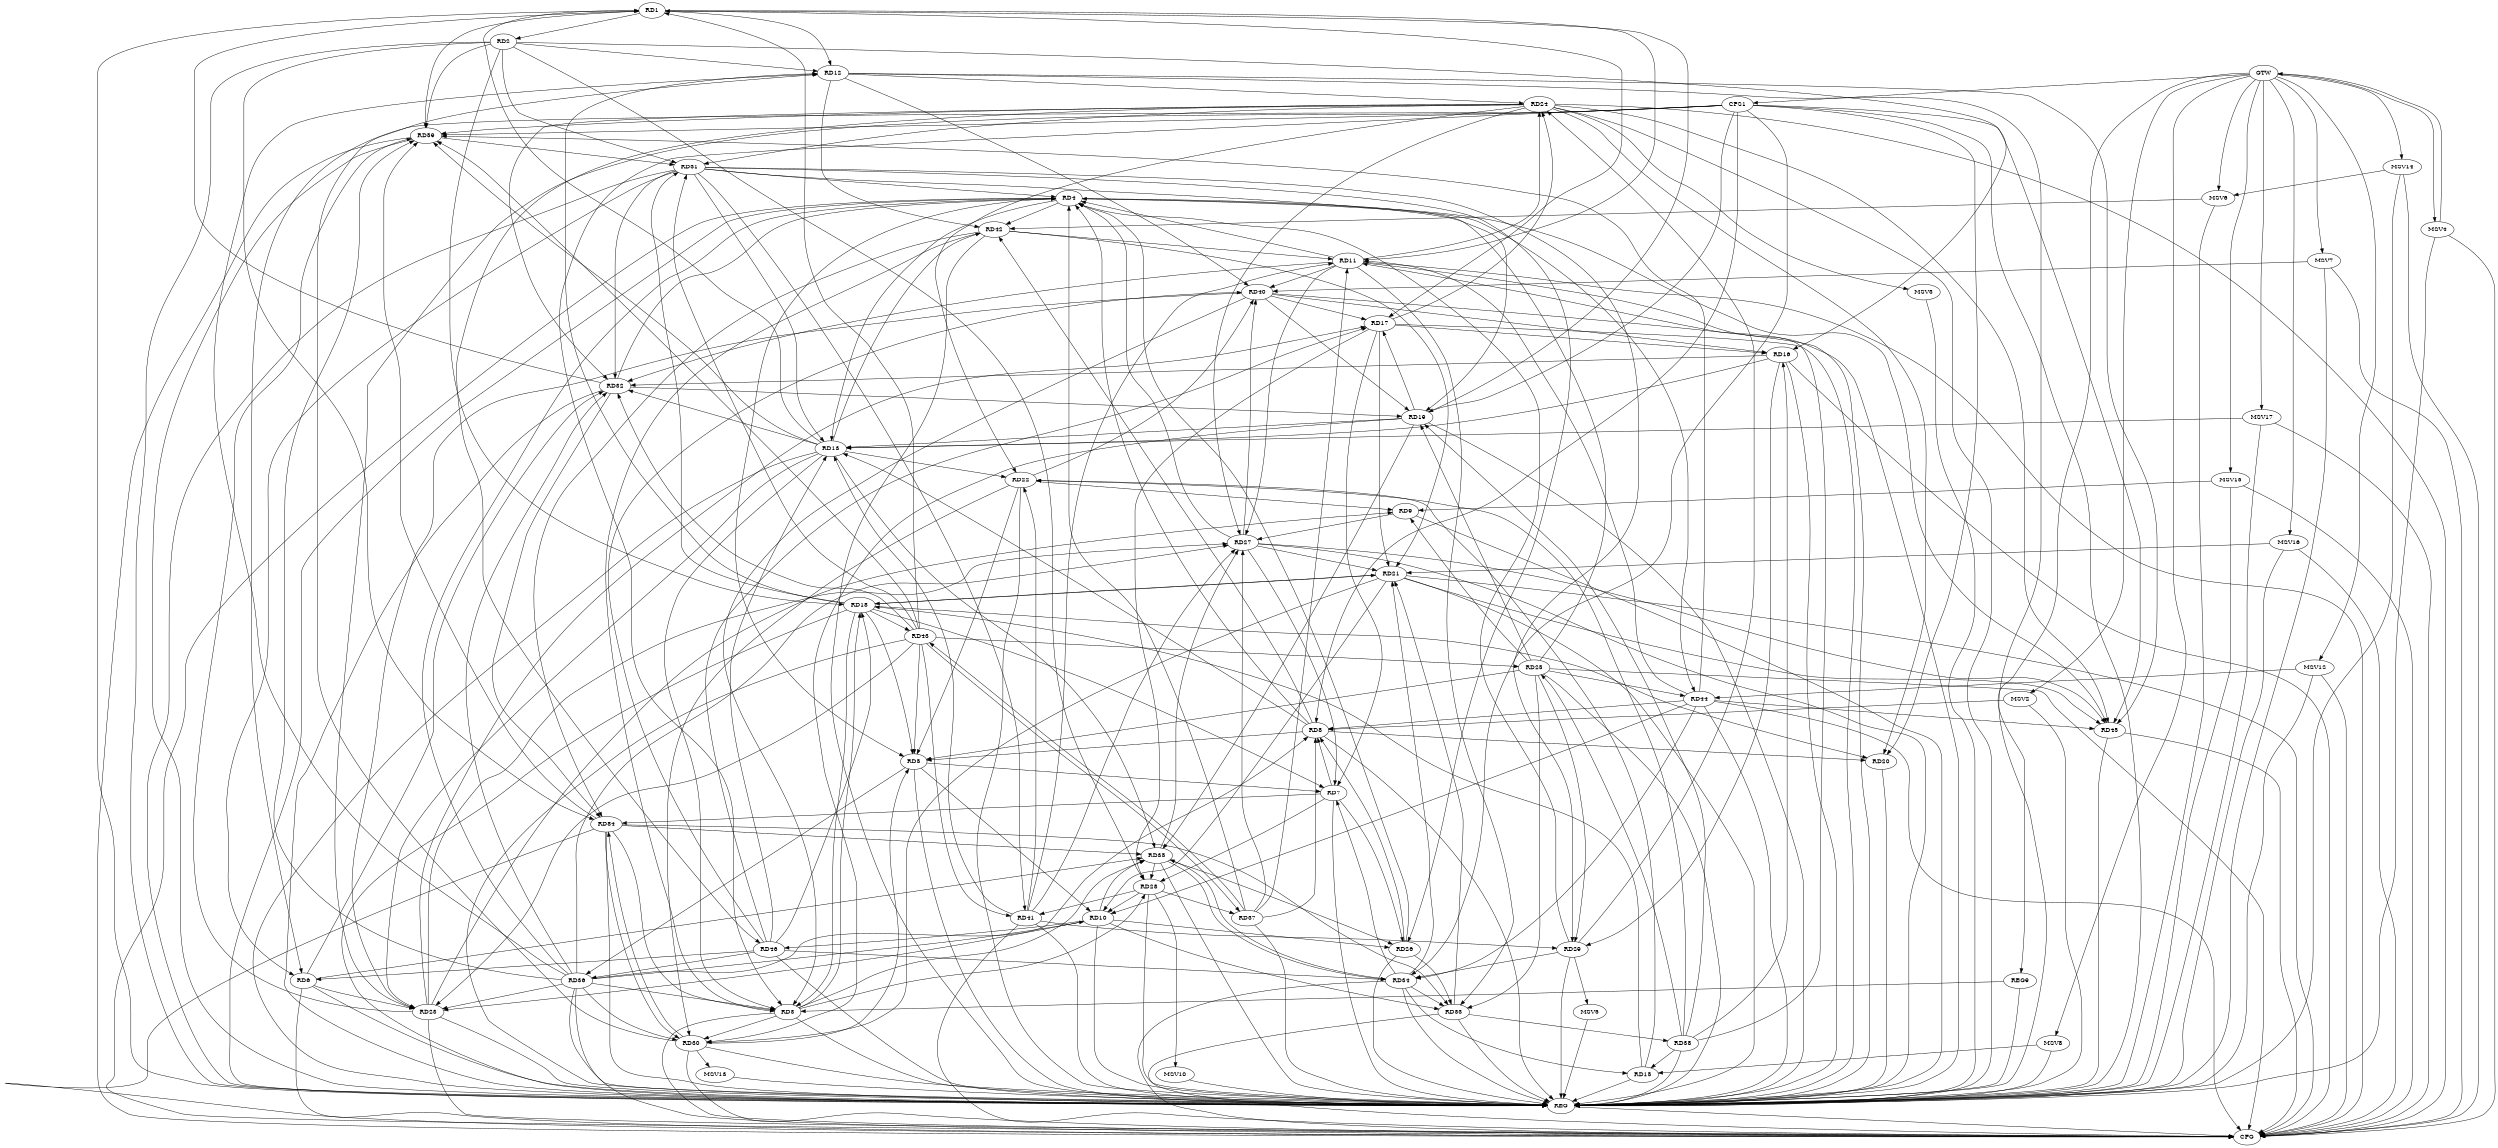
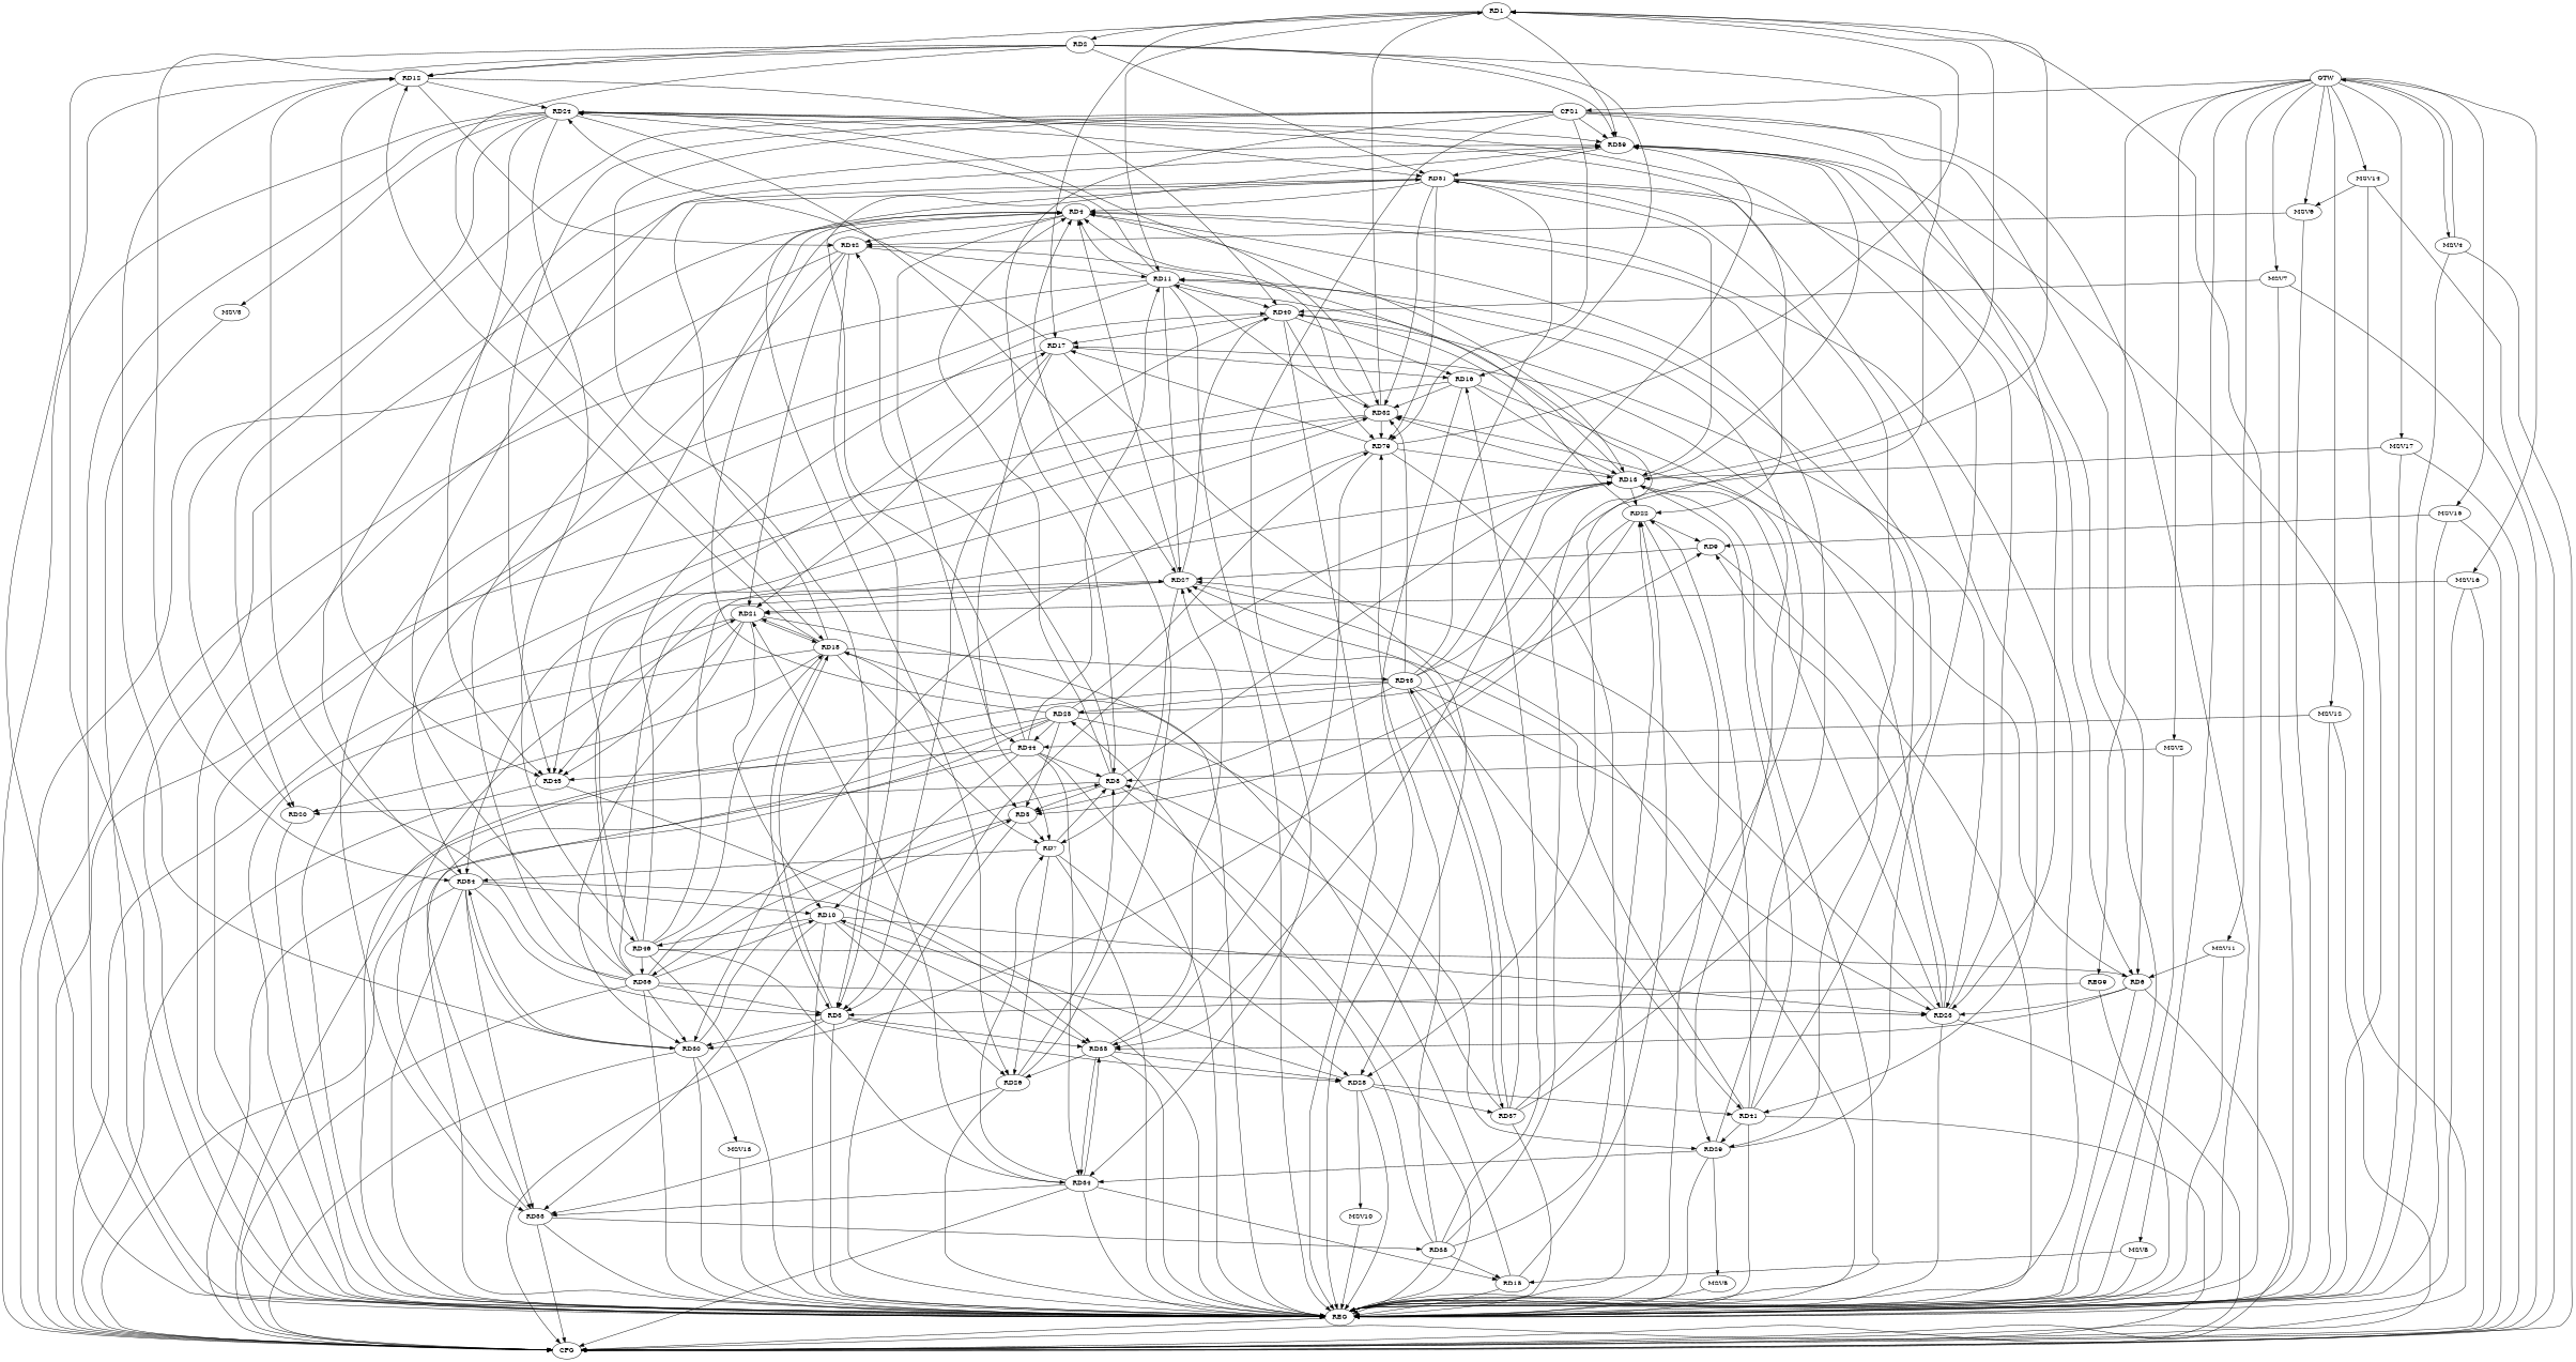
  strict digraph {
    n1 [label=RD1]
    n2 [label=RD2]
    n3 [label=RD11]
    n4 [label=RD12]
    n5 [label=RD17]
    n6 [label=RD59]
    n7 [label=REG]
    n8 [label=RD84]
    n9 [label=RD16]
    n10 [label=RD18]
    n11 [label=RD28]
    n12 [label=RD31]
    n13 [label=CFG]
    n14 [label=RD4]
    n15 [label=RD32]
    n16 [label=RD27]
    n17 [label=RD33]
    n18 [label=RD24]
    n19 [label=RD40]
    n20 [label=RD42]
    n21 [label=RD45]
    n22 [label=RD7]
    n23 [label=RD21]
    n24 [label=RD3]
    n25 [label=RD30]
    n26 [label=RD35]
    n27 [label=RD10]
    n28 [label=RD13]
    n29 [label=RD29]
    n30 [label=RD5]
    n31 [label=RD20]
    n32 [label=RD43]
    n33 [label=RD37]
    n34 [label=RD41]
    n35 [label=MSV10]
    n36 [label=RD6]
    n37 [label=RD26]
-   n38 [label=RD19]
+   n38 [label=RD79]
    n39 [label=MSV13]
    n40 [label=RD34]
    n41 [label=RD44]
    n42 [label=RD36]
    n43 [label=RD23]
    n44 [label=RD22]
    n45 [label=RD8]
    n46 [label=RD9]
    n47 [label=RD46]
    n48 [label=RD38]
    n49 [label=MSV3]
    n50 [label=RD15]
    n51 [label=MSV5]
    n52 [label=RD25]
    n53 [label=CPS1]
    n54 [label=GTW]
    n55 [label=MSV2]
    n56 [label=MSV4]
    n57 [label=MSV6]
    n58 [label=MSV7]
    n59 [label=MSV8]
    n60 [label=REG9]
+   n61 [label=MSV11]
    n62 [label=MSV12]
    n63 [label=MSV14]
    n64 [label=MSV15]
    n65 [label=MSV16]
    n66 [label=MSV17]
    n1 -> n2
    n1 -> n3
    n1 -> n4
    n1 -> n5
    n1 -> n6
    n1 -> n7
    n2 -> n4
    n2 -> n6
    n2 -> n7
    n2 -> n8
    n2 -> n9
    n2 -> n10
    n2 -> n11
    n2 -> n12
    n3 -> n7
    n3 -> n13
    n3 -> n14
    n3 -> n15
    n3 -> n16
    n3 -> n17
    n3 -> n18
    n3 -> n19
    n4 -> n7
    n4 -> n18
    n4 -> n19
    n4 -> n20
    n4 -> n21
    n5 -> n7
    n5 -> n9
    n5 -> n11
    n5 -> n18
    n5 -> n22
    n5 -> n23
    n6 -> n7
    n6 -> n12
    n6 -> n13
    n7 -> n13
    n8 -> n6
    n8 -> n7
    n8 -> n13
    n8 -> n17
    n8 -> n24
    n8 -> n25
    n8 -> n26
-   n30 -> n27
+   n8 -> n27
    n9 -> n7
    n9 -> n13
    n9 -> n15
    n9 -> n28
    n9 -> n29
    n10 -> n4
    n10 -> n7
    n10 -> n12
    n10 -> n22
    n10 -> n23
    n10 -> n24
    n10 -> n30
    n10 -> n31
    n10 -> n32
    n11 -> n7
    n11 -> n27
    n11 -> n33
    n11 -> n34
    n11 -> n35
    n12 -> n7
    n12 -> n14
    n12 -> n15
    n12 -> n28
    n12 -> n29
    n12 -> n34
    n12 -> n36
    n12 -> n37
    n12 -> n38
    n14 -> n7
    n14 -> n13
    n14 -> n20
    n14 -> n21
    n14 -> n28
-   n14 -> n30
    n14 -> n41
    n15 -> n1
    n15 -> n7
    n15 -> n8
    n15 -> n14
    n15 -> n38
    n16 -> n7
    n16 -> n14
    n16 -> n19
    n16 -> n21
    n16 -> n22
    n16 -> n23
    n17 -> n7
    n17 -> n13
    n17 -> n23
    n17 -> n48
    n18 -> n6
    n18 -> n7
    n18 -> n12
    n18 -> n13
    n18 -> n15
    n18 -> n16
    n18 -> n21
    n18 -> n31
    n18 -> n44
    n18 -> n47
    n18 -> n49
    n19 -> n5
    n19 -> n7
    n19 -> n9
    n19 -> n24
    n19 -> n38
    n19 -> n43
    n20 -> n3
    n20 -> n7
    n20 -> n8
    n20 -> n23
    n20 -> n24
    n21 -> n7
    n21 -> n13
    n22 -> n7
    n22 -> n8
    n22 -> n11
    n22 -> n37
    n22 -> n45
    n23 -> n7
    n23 -> n10
    n23 -> n13
    n23 -> n21
    n23 -> n25
    n23 -> n27
    n24 -> n7
    n24 -> n10
    n24 -> n11
    n24 -> n13
    n24 -> n25
    n24 -> n26
    n25 -> n4
    n25 -> n7
    n25 -> n8
    n25 -> n13
    n25 -> n30
    n25 -> n39
    n26 -> n7
    n26 -> n11
    n26 -> n16
    n26 -> n37
    n26 -> n40
    n27 -> n7
    n27 -> n17
    n27 -> n26
    n27 -> n37
    n27 -> n43
    n27 -> n47
    n28 -> n1
    n28 -> n6
    n28 -> n7
    n28 -> n15
    n28 -> n20
    n28 -> n24
    n28 -> n26
    n28 -> n43
    n28 -> n44
    n29 -> n7
    n29 -> n14
    n29 -> n18
    n29 -> n40
    n29 -> n51
    n30 -> n7
    n30 -> n22
    n30 -> n42
    n31 -> n7
    n32 -> n1
    n32 -> n6
    n32 -> n7
    n32 -> n12
    n32 -> n15
    n32 -> n30
    n32 -> n33
    n32 -> n34
    n32 -> n43
    n32 -> n52
    n33 -> n3
    n33 -> n7
    n33 -> n14
    n33 -> n16
    n33 -> n32
    n33 -> n45
    n34 -> n3
    n34 -> n7
    n34 -> n13
    n34 -> n16
    n34 -> n28
    n34 -> n29
    n34 -> n44
    n35 -> n7
    n36 -> n7
    n36 -> n13
    n36 -> n15
    n36 -> n26
    n36 -> n43
    n37 -> n7
    n37 -> n14
    n37 -> n17
    n37 -> n45
    n38 -> n1
    n38 -> n5
    n38 -> n7
    n38 -> n25
    n38 -> n26
    n38 -> n28
    n39 -> n7
    n40 -> n7
    n40 -> n13
    n40 -> n17
    n40 -> n22
    n40 -> n23
    n40 -> n26
    n40 -> n50
    n41 -> n3
    n41 -> n6
    n41 -> n7
    n41 -> n13
    n41 -> n21
    n41 -> n27
    n41 -> n40
    n41 -> n45
    n42 -> n4
    n42 -> n6
    n42 -> n7
    n42 -> n13
    n42 -> n14
    n42 -> n15
    n42 -> n16
    n42 -> n24
    n42 -> n25
    n42 -> n27
    n42 -> n43
    n42 -> n45
    n43 -> n5
    n43 -> n6
    n43 -> n7
    n43 -> n13
    n43 -> n16
    n43 -> n46
    n44 -> n7
    n44 -> n19
    n44 -> n25
    n44 -> n30
    n44 -> n46
    n45 -> n7
    n45 -> n14
    n45 -> n20
    n45 -> n28
    n45 -> n30
    n45 -> n31
    n46 -> n7
    n46 -> n16
    n47 -> n5
    n47 -> n7
    n47 -> n10
    n47 -> n19
    n47 -> n28
    n47 -> n36
    n47 -> n40
    n47 -> n42
    n48 -> n3
    n48 -> n7
    n48 -> n9
    n48 -> n38
    n48 -> n44
    n48 -> n50
    n48 -> n52
    n49 -> n7
    n50 -> n7
    n50 -> n10
    n50 -> n44
    n51 -> n7
    n52 -> n7
    n52 -> n13
    n52 -> n14
    n52 -> n17
    n52 -> n29
    n52 -> n30
    n52 -> n38
    n52 -> n41
    n52 -> n46
    n53 -> n6
    n53 -> n7
    n53 -> n21
    n53 -> n24
    n53 -> n31
    n53 -> n36
    n53 -> n38
    n53 -> n40
    n53 -> n43
    n53 -> n45
    n54 -> n53
    n54 -> n55
    n54 -> n56
    n54 -> n57
    n54 -> n58
    n54 -> n59
    n54 -> n60
+   n54 -> n61
    n54 -> n62
    n54 -> n63
    n54 -> n64
    n54 -> n65
    n54 -> n66
    n55 -> n7
    n55 -> n45
    n56 -> n7
    n56 -> n13
    n56 -> n54
    n57 -> n7
    n57 -> n20
    n58 -> n7
    n58 -> n13
    n58 -> n19
    n59 -> n7
    n59 -> n50
    n60 -> n7
    n60 -> n24
+   n61 -> n7
+   n61 -> n36
    n62 -> n7
    n62 -> n13
    n62 -> n41
    n63 -> n7
    n63 -> n13
    n63 -> n57
    n64 -> n7
    n64 -> n13
    n64 -> n46
    n65 -> n7
    n65 -> n13
    n65 -> n23
    n66 -> n7
    n66 -> n13
    n66 -> n28
  }
